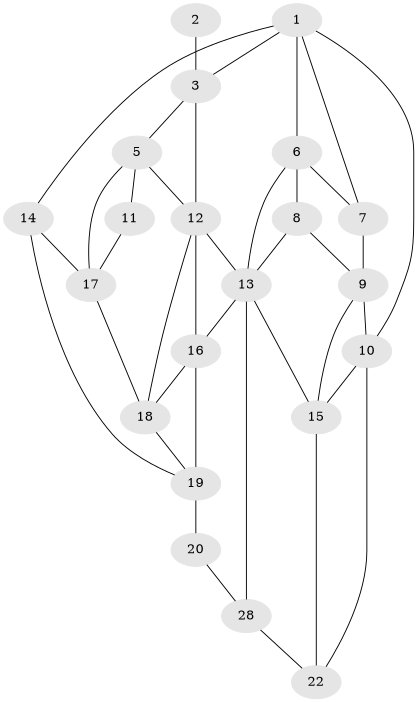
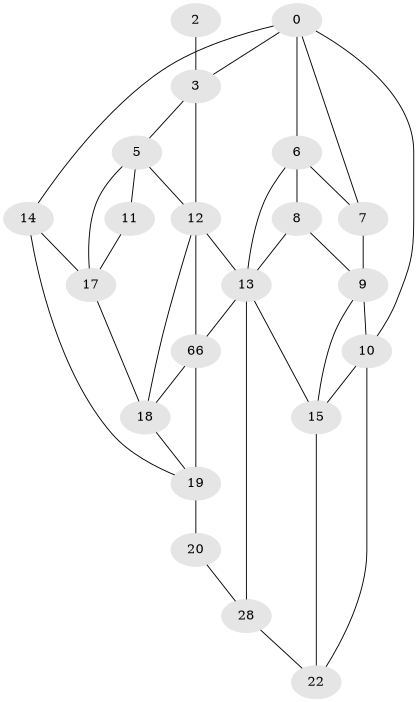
  graph {
    fontname="DejaVu Serif"
    node [color=gray90 fontname="DejaVu Serif" style=filled]
    edge [fontname="DejaVu Serif" weight=1.0]
-   1
+   1 [label=0]
    3
    6
    7
    10
    14
    5
    12
    8
    13
    9
    15
    22
    17
    19
    2
    11
-   16
+   16 [label=66]
    18
    n20 [label=28]
    20
    1 -- 3
    1 -- 6
    1 -- 7
    1 -- 10
    1 -- 14
    3 -- 5
    3 -- 12
    6 -- 7
    6 -- 8 [weight=2.0]
    6 -- 13
    7 -- 9 [weight=2.0]
    10 -- 15
    10 -- 22 [weight=2.0]
    14 -- 17 [weight=2.0]
    14 -- 19
    5 -- 12
    5 -- 17
    5 -- 11
    12 -- 13
    12 -- 16
    12 -- 18
    8 -- 13
    8 -- 9
    13 -- 15
    13 -- 16
    13 -- n20
    9 -- 10
    9 -- 15
    15 -- 22
    17 -- 18 [weight=2.0]
    19 -- 20 [weight=2.0]
    2 -- 3 [weight=2.0]
    11 -- 17
    16 -- 19
    16 -- 18
    18 -- 19
    n20 -- 22 [weight=2.0]
    20 -- n20 [weight=2.0]
  }
